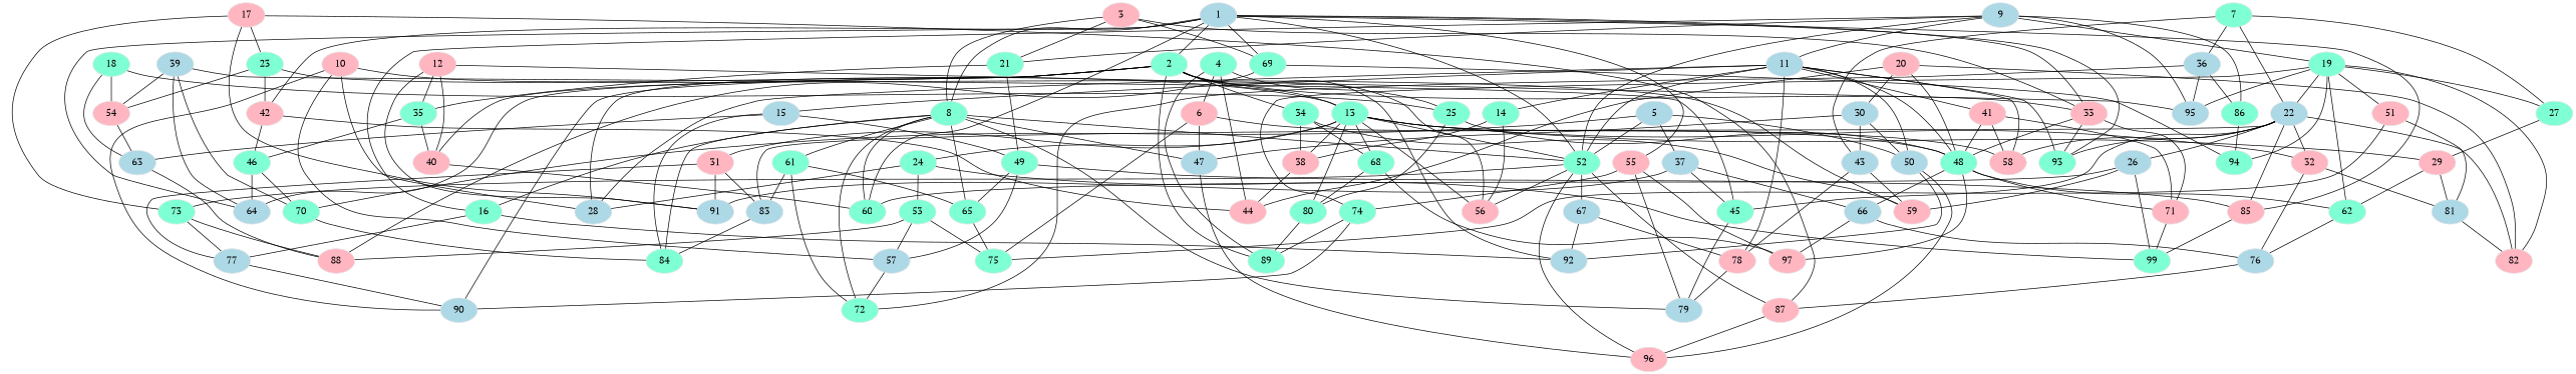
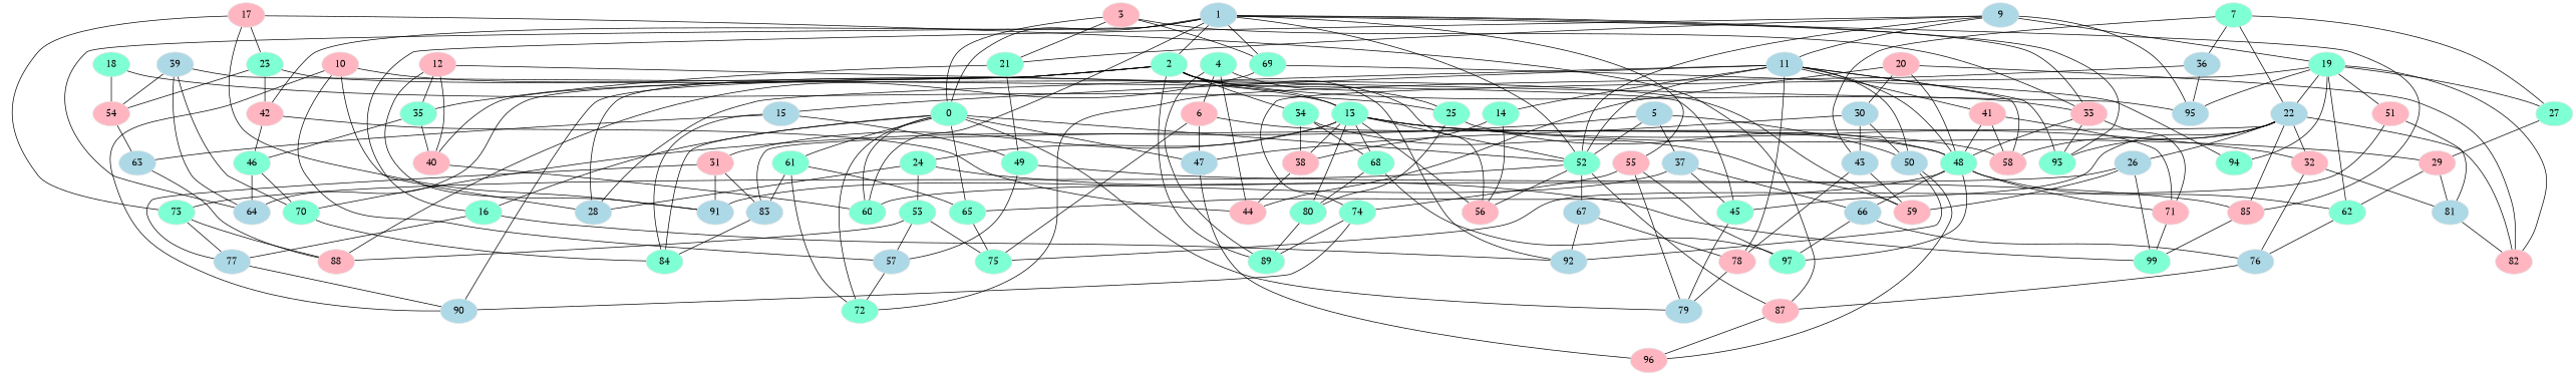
  graph {
    fontname="PT Serif"
    node [color=gray90 fillcolor=aquamarine fontname="PT Serif" style=filled]
    edge [fontname="PT Serif" weight=1.0]
    1 [fillcolor=lightblue]
    2
-   8
+   8 [label=0]
    33 [fillcolor=lightpink]
    42 [fillcolor=lightpink]
    52
    55 [fillcolor=lightpink]
    60
    64 [fillcolor=lightblue]
    69
    85 [fillcolor=lightpink]
    93
    13
    28 [fillcolor=lightblue]
    34
    40 [fillcolor=lightpink]
    56 [fillcolor=lightpink]
    89
    90 [fillcolor=lightblue]
    92 [fillcolor=lightblue]
    47 [fillcolor=lightblue]
    16
    61
    65
    72
    79 [fillcolor=lightblue]
    84
    48
    71 [fillcolor=lightpink]
    44 [fillcolor=lightpink]
    46
    73
    87 [fillcolor=lightpink]
    67 [fillcolor=lightblue]
    96 [fillcolor=lightpink]
    74
-   97 [fillcolor=lightpink]
+   97
    94
    88 [fillcolor=lightpink]
    n40 [label=99]
    58 [fillcolor=lightpink]
    24
    29 [fillcolor=lightpink]
    31 [fillcolor=lightpink]
    32 [fillcolor=lightpink]
    38 [fillcolor=lightpink]
    68
    80
    59 [fillcolor=lightpink]
    3 [fillcolor=lightpink]
    21
    35
    49
    4
    6 [fillcolor=lightpink]
    25
    75
    5 [fillcolor=lightblue]
    37 [fillcolor=lightblue]
    50 [fillcolor=lightblue]
    70
    91 [fillcolor=lightblue]
    45
    66 [fillcolor=lightblue]
    62
    22 [fillcolor=lightblue]
    7
    27
    36 [fillcolor=lightblue]
    43 [fillcolor=lightblue]
    82 [fillcolor=lightpink]
    26 [fillcolor=lightblue]
    83 [fillcolor=lightblue]
-   86
    95 [fillcolor=lightblue]
    78 [fillcolor=lightpink]
    77 [fillcolor=lightblue]
    9 [fillcolor=lightblue]
    11 [fillcolor=lightblue]
    19
    14
    15 [fillcolor=lightblue]
    41 [fillcolor=lightpink]
    51 [fillcolor=lightpink]
    10 [fillcolor=lightpink]
    57 [fillcolor=lightblue]
    63 [fillcolor=lightblue]
    12 [fillcolor=lightpink]
    53
    81 [fillcolor=lightblue]
    76 [fillcolor=lightblue]
    17 [fillcolor=lightpink]
    23
    54 [fillcolor=lightpink]
    18
    20 [fillcolor=lightpink]
    30 [fillcolor=lightblue]
    39 [fillcolor=lightblue]
    1 -- 2
    1 -- 8 [weight=2.0]
    1 -- 33
    1 -- 42
    1 -- 52
    1 -- 55
    1 -- 60
    1 -- 64
    1 -- 69
    1 -- 85
    1 -- 93
    2 -- 33 [weight=2.0]
    2 -- 64
    2 -- 13
    2 -- 28
    2 -- 34
    2 -- 40
    2 -- 56
    2 -- 89
    2 -- 90
    2 -- 92
    8 -- 52
    8 -- 60
    8 -- 47
    8 -- 16
    8 -- 61
    8 -- 65
    8 -- 72
    8 -- 79
    8 -- 84
    33 -- 93
    33 -- 48 [weight=2.0]
    33 -- 71
    42 -- 44
    42 -- 46
    52 -- 56
    52 -- 73
    52 -- 87
    52 -- 67
-   52 -- 96
    55 -- 79
    55 -- 74
    55 -- 97
    69 -- 94
    69 -- 88
    85 -- n40
    13 -- 52
    13 -- 56
    13 -- 58
    13 -- 24
    13 -- 29
    13 -- 31
    13 -- 32
    13 -- 38
    13 -- 68
    13 -- 80
    34 -- 38
    34 -- 68
    34 -- 59
    40 -- 60
    47 -- 96
    16 -- 92
    16 -- 77
    61 -- 65
    61 -- 72
    61 -- 83
    65 -- 75
-   49 -- 65
+   48 -- 65
    48 -- 71
    48 -- 97
    48 -- 66
    48 -- 62
    71 -- n40
    46 -- 64
    46 -- 70
    73 -- 88
    73 -- 77
    87 -- 96
    67 -- 92
    67 -- 78
    74 -- 89
    74 -- 90
    24 -- 28
    24 -- n40
    24 -- 53
    29 -- 62
    29 -- 81
    31 -- 91
    31 -- 83
    31 -- 77
    32 -- 81
    32 -- 76
    38 -- 44
    68 -- 97
    68 -- 80
    80 -- 89
    3 -- 8
    3 -- 33
    3 -- 69
    3 -- 21
    21 -- 35
    21 -- 49
    35 -- 40
    35 -- 46
    49 -- 85
    49 -- 57
    4 -- 89
    4 -- 44
    4 -- 6
    4 -- 25
    6 -- 47
    6 -- 48
    6 -- 75
    25 -- 48
    25 -- 80
    5 -- 52
    5 -- 37
    5 -- 50
    5 -- 70
    37 -- 91
    37 -- 45
    37 -- 66
    50 -- 92
    50 -- 96
    70 -- 84
    45 -- 79
    66 -- 97
    66 -- 76
    62 -- 76
    22 -- 85
    22 -- 93
    22 -- 58
    22 -- 32
    22 -- 45
    22 -- 82
    22 -- 26
    22 -- 83
    7 -- 22
    7 -- 27
    7 -- 36
    7 -- 43
    27 -- 29
    36 -- 72
-   36 -- 86
    36 -- 95
    43 -- 59
    43 -- 78
    26 -- 60
    26 -- n40
    26 -- 59
    83 -- 84
-   86 -- 94
    78 -- 79
    77 -- 90
    9 -- 52 [weight=2.0]
    9 -- 16
    9 -- 21
-   9 -- 86 [weight=2.0]
    9 -- 95
    9 -- 11
    9 -- 19 [weight=2.0]
    11 -- 52
    11 -- 93
    11 -- 28
    11 -- 48
    11 -- 58
    11 -- 50
    11 -- 78
    11 -- 14 [weight=2.0]
    11 -- 15
    11 -- 41
    19 -- 74
    19 -- 94 [weight=2.0]
    19 -- 62
    19 -- 22
    19 -- 27
    19 -- 82
    19 -- 95
    19 -- 51 [weight=2.0]
    14 -- 56
    14 -- 38
    15 -- 84
    15 -- 49
    15 -- 63
    41 -- 48
    41 -- 71
    41 -- 58
    51 -- 75
    51 -- 81
    10 -- 13
    10 -- 28
    10 -- 90
    10 -- 57
    57 -- 72
    63 -- 88
    12 -- 40
    12 -- 35
    12 -- 91
    12 -- 95
    53 -- 88
    53 -- 75
    53 -- 57
    81 -- 82
    76 -- 87
    17 -- 73
    17 -- 87
    17 -- 91
    17 -- 23
    23 -- 42
    23 -- 59
    23 -- 54
    54 -- 63
    18 -- 25
-   18 -- 63
    18 -- 54
    20 -- 48
    20 -- 44
    20 -- 82
    20 -- 30
    30 -- 47
    30 -- 50
    30 -- 43
    39 -- 64
    39 -- 70
    39 -- 45
    39 -- 54
  }
